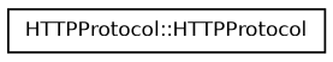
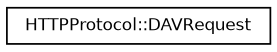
  digraph {
    rankdir=LR
-   n1 [color=black fillcolor=white fontname=Helvetica fontsize=10 height=0.2 label="HTTPProtocol::HTTPProtocol" shape=record style=filled width=0.4]
+   n1 [color=black fillcolor=white fontname=Helvetica fontsize=10 height=0.2 label="HTTPProtocol::DAVRequest" shape=record style=filled width=0.4]
  }
